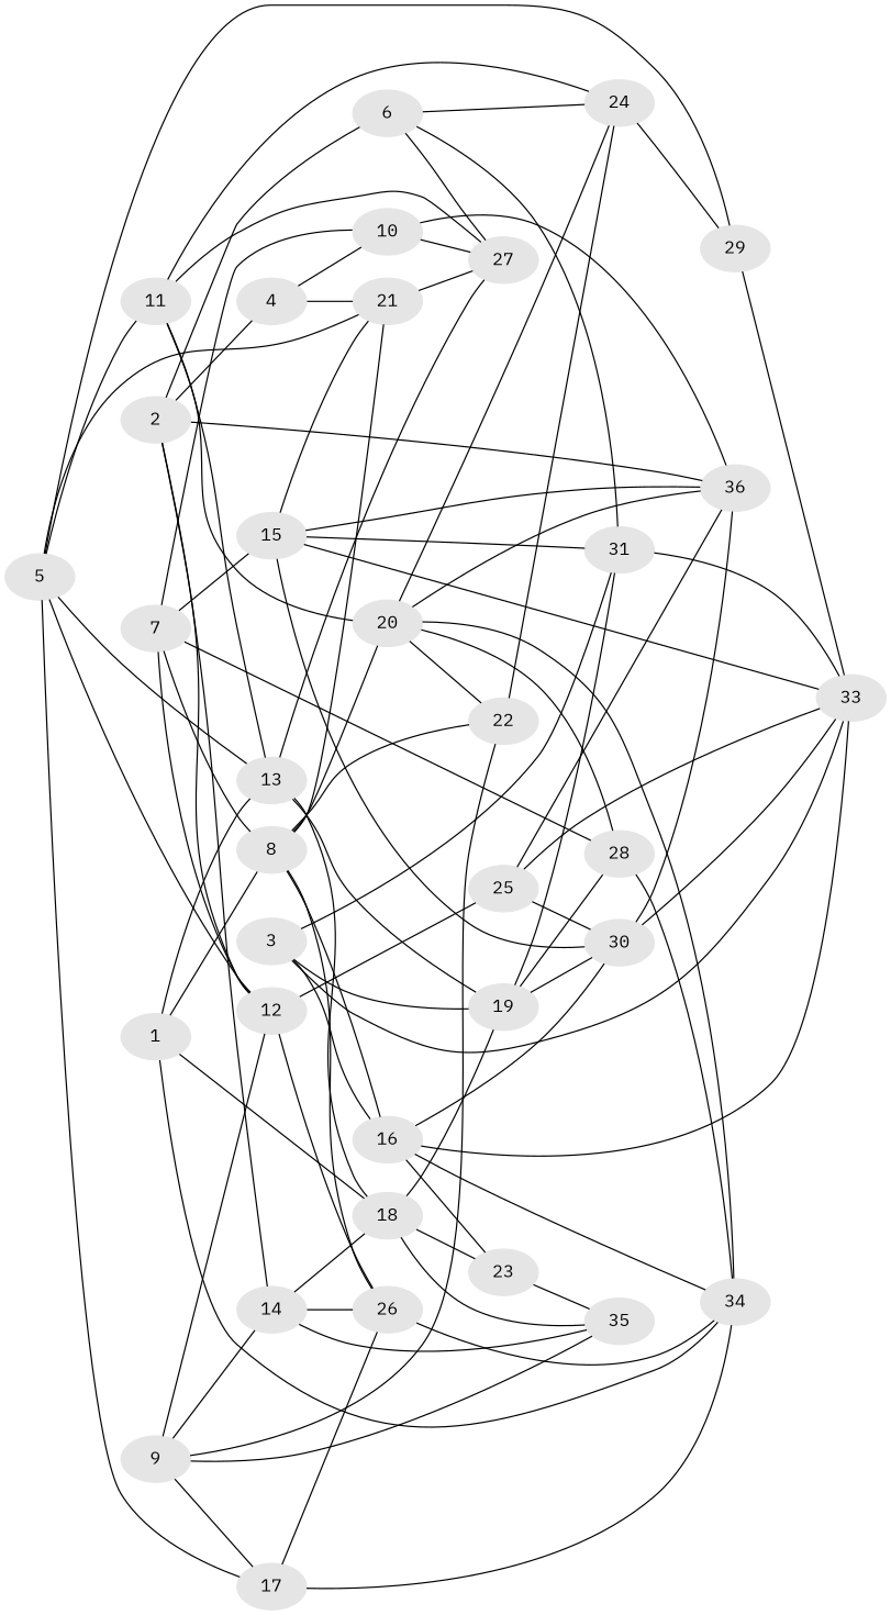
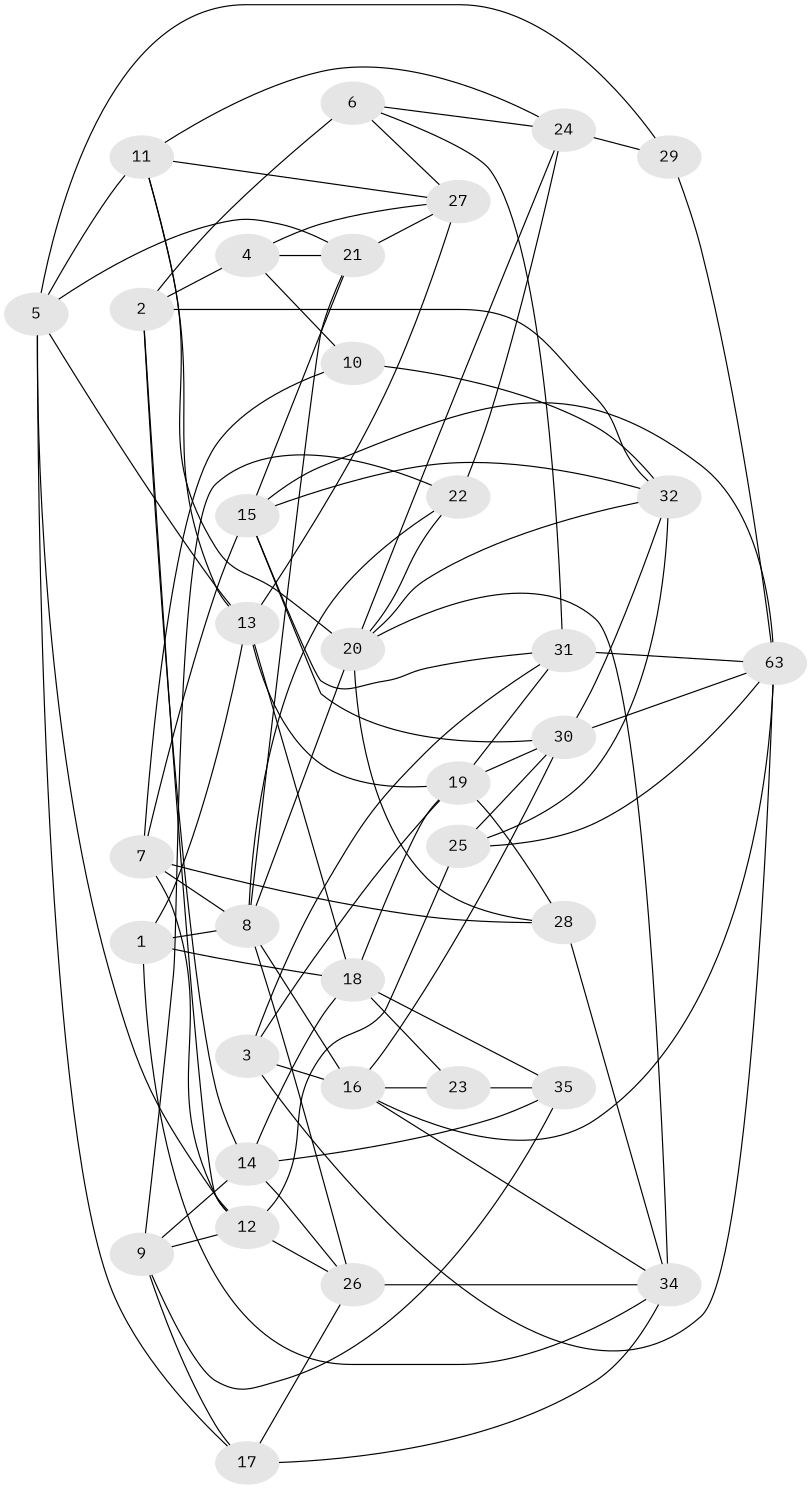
  graph {
    fontname="IBM Plex Mono"
    rankdir=LR
    node [color=gray90 fontname="IBM Plex Mono" style=filled]
    edge [fontname="IBM Plex Mono" weight=1.0]
    1
    8
    13
    18
    34
    16
    21
    20
    22
    26
    19
    27
    35
    23
    2
    4
    6
    12
    14
-   32 [label=36]
+   32
    10
    31
    24
    25
    3
-   33
+   33 [label=63]
    30
    28
    5
    11
    17
    29
    7
    15
    9
    1 -- 8
    1 -- 13
    1 -- 18
    1 -- 34
    8 -- 16
    8 -- 21 [weight=2.0]
    8 -- 20
    8 -- 22
    8 -- 26
    13 -- 18
    13 -- 19
    13 -- 27
    18 -- 19
    18 -- 35
    18 -- 23
    16 -- 34
    16 -- 23
    16 -- 33
    16 -- 30
    21 -- 27
    20 -- 34
    20 -- 22 [weight=2.0]
    20 -- 32 [weight=2.0]
    20 -- 24
    20 -- 28
    22 -- 24
    26 -- 34
    19 -- 31
    19 -- 30
    19 -- 28
    23 -- 35
    2 -- 4
    2 -- 6
    2 -- 12
    2 -- 14
    2 -- 32 [weight=2.0]
    4 -- 21
    4 -- 10
    6 -- 27
    6 -- 31 [weight=2.0]
    6 -- 24 [weight=2.0]
    12 -- 26
    12 -- 25
    14 -- 18
    14 -- 26 [weight=2.0]
    14 -- 35
-   10 -- 27
+   4 -- 27
    10 -- 32
    31 -- 33
    24 -- 29
    25 -- 32
    25 -- 33
    25 -- 30
    3 -- 16
    3 -- 19
    3 -- 31
    3 -- 33
    30 -- 32
    30 -- 33
    28 -- 34
    5 -- 13
    5 -- 21
    5 -- 12
    5 -- 11
    5 -- 17
    5 -- 29
    11 -- 13 [weight=2.0]
    11 -- 20
    11 -- 27
    11 -- 24
    17 -- 34
    17 -- 26
    29 -- 33 [weight=2.0]
    7 -- 8
    7 -- 12
    7 -- 10 [weight=2.0]
    7 -- 28
    7 -- 15
    15 -- 21
    15 -- 32
    15 -- 31
    15 -- 33
    15 -- 30
    9 -- 22
    9 -- 35 [weight=2.0]
    9 -- 12
    9 -- 14
    9 -- 17
  }
